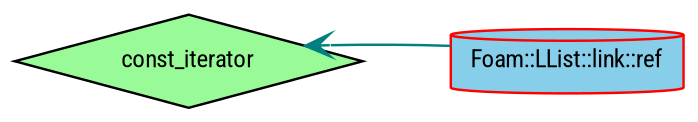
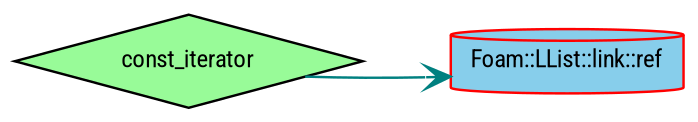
  digraph {
    rankdir=LR
    fontname="Roboto Condensed"
    node [fontname="Roboto Condensed" fontsize=10 style=filled]
    n1 [color=black fillcolor=palegreen fontcolor=black height=0.2 label=const_iterator shape=diamond width=0.4]
    n2 [color=red height=0.2 label="Foam::LList::link::ref" shape=cylinder width=0.4 fillcolor=skyblue]
-   n2 -> n1 [color=teal fontname="Roboto Condensed" fontsize=10 labelfontname=Helvetica labelfontsize=10 style=solid arrowhead=vee]
+   n1 -> n2 [color=teal fontname="Roboto Condensed" fontsize=10 labelfontname=Helvetica labelfontsize=10 style=solid arrowhead=vee]
  }
